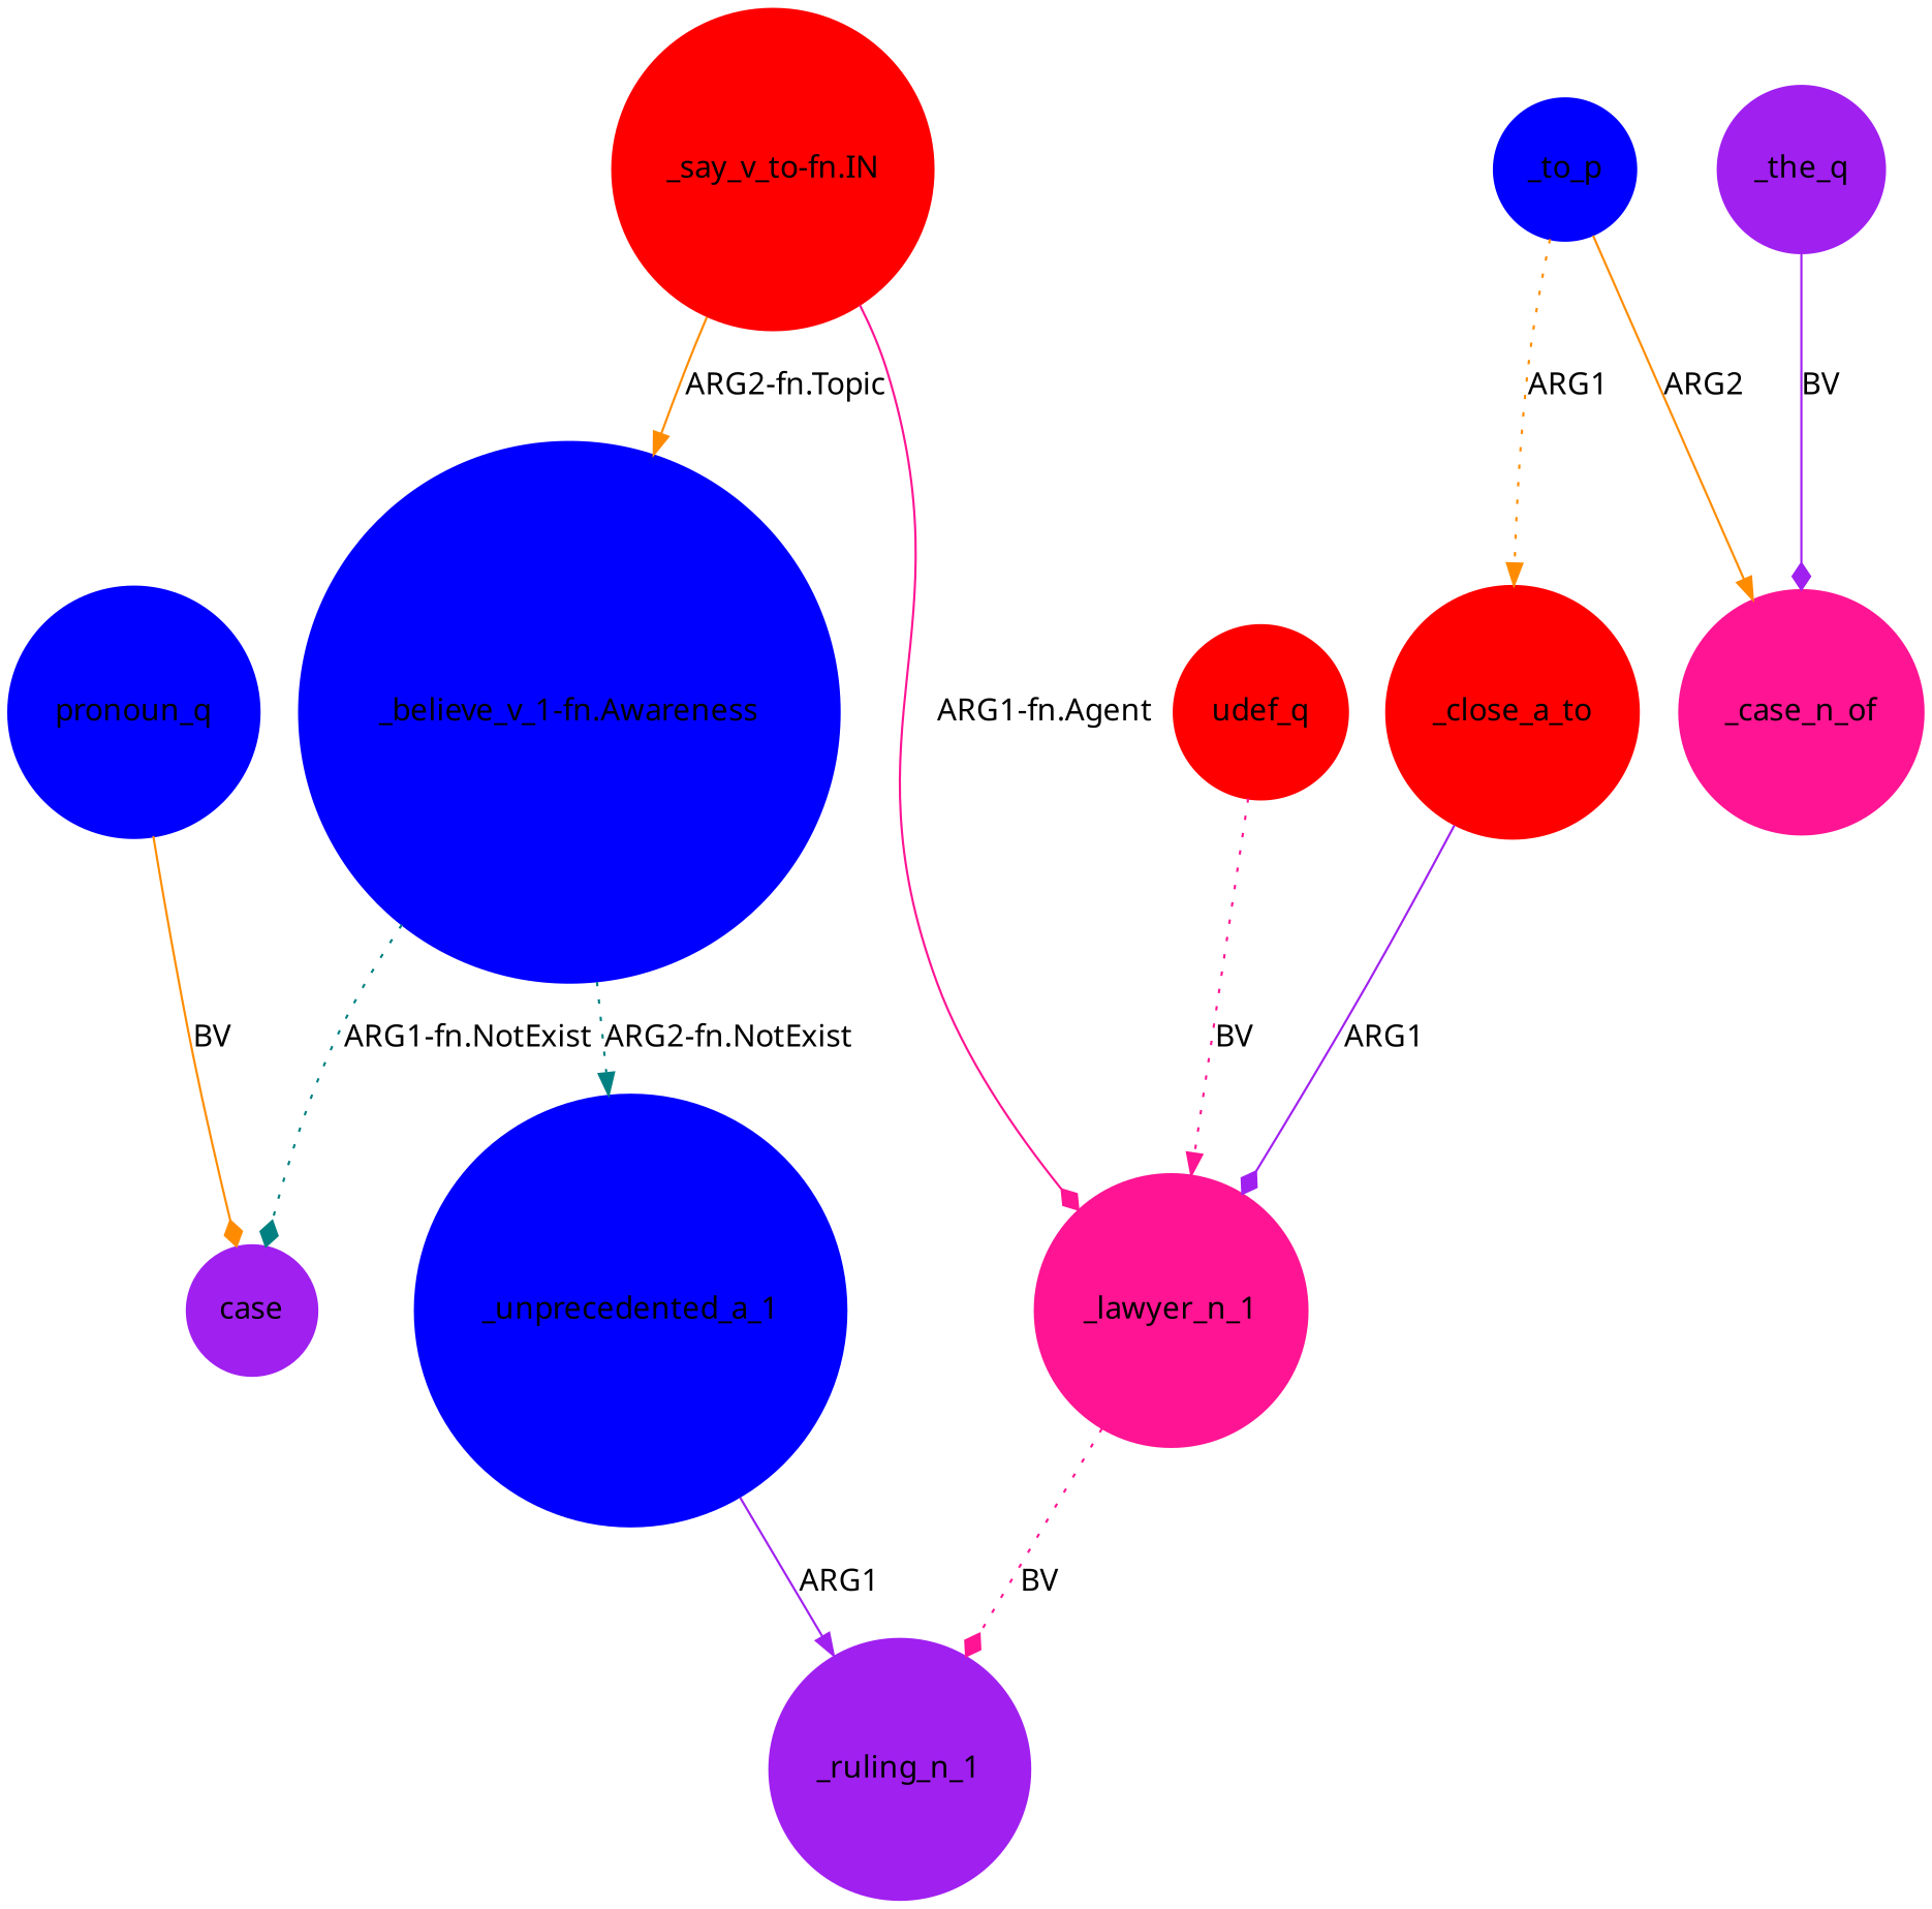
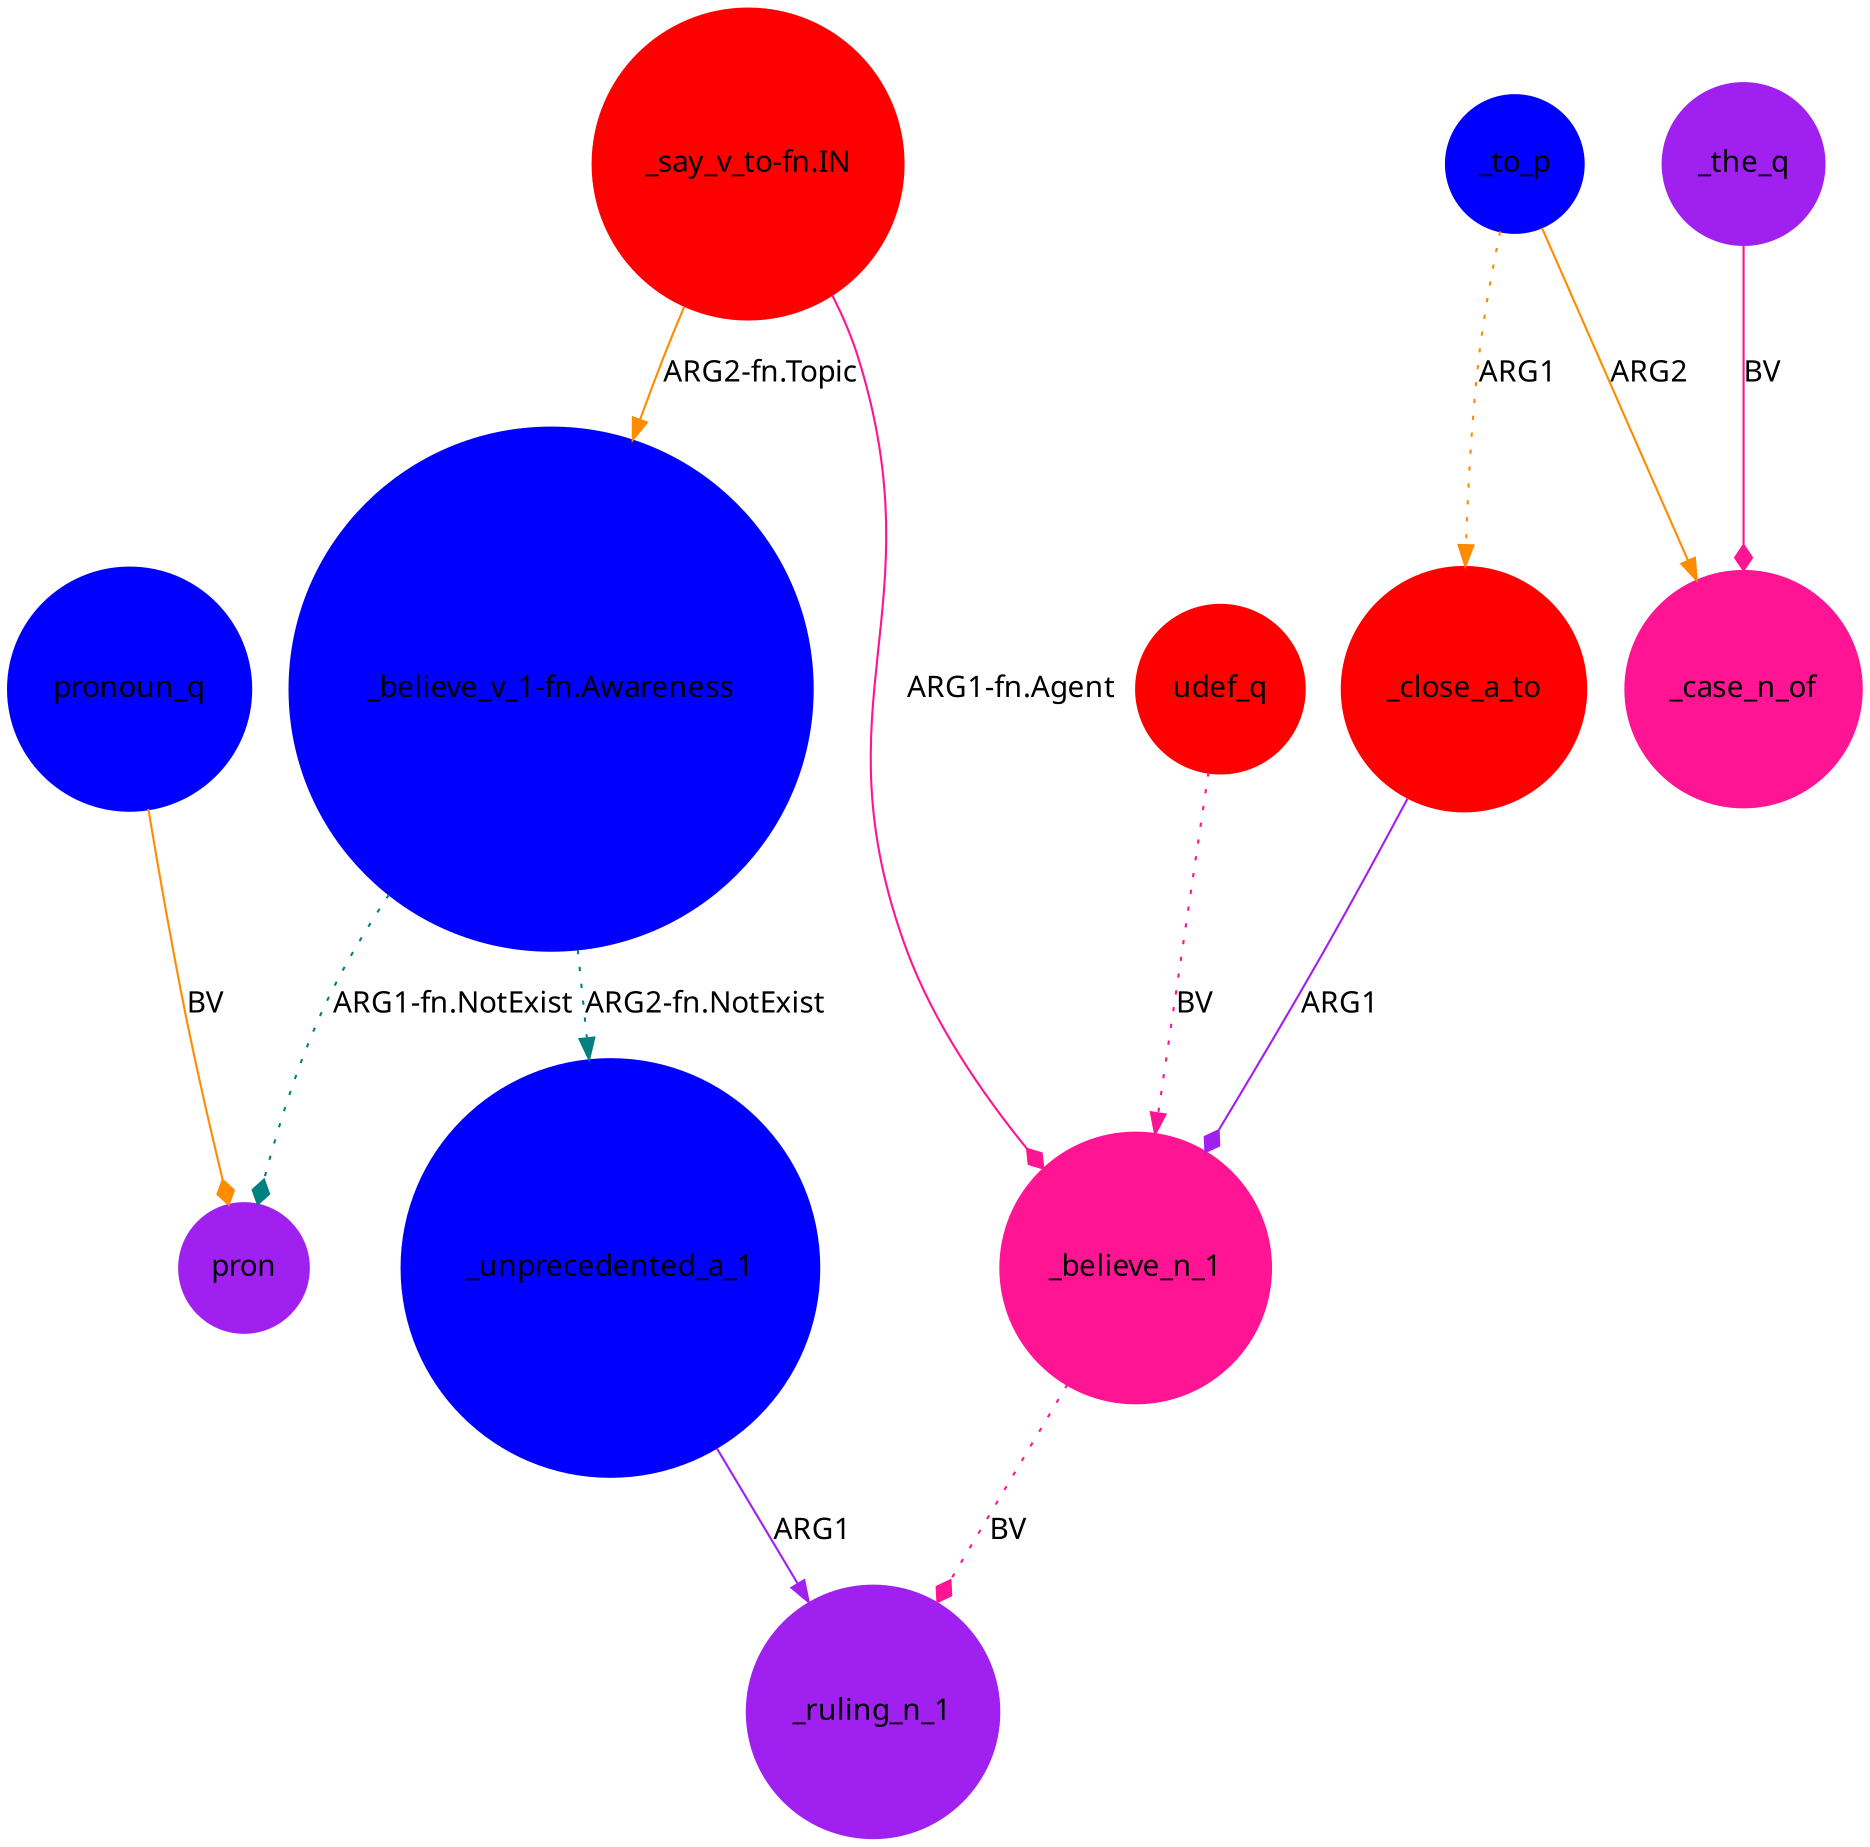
  digraph {
    fontname="Noto Sans"
    node [color=blue fontname="Noto Sans" shape=circle style=filled]
    edge [arrowhead=diamond color=darkorange fontname="Noto Sans" style=solid]
    _close_a_to [color=red]
    _to_p
    _case_n_of [color=deeppink]
-   _lawyer_n_1 [color=deeppink]
+   _lawyer_n_1 [color=deeppink label=_believe_n_1]
    _ruling_n_1 [color=purple]
    _unprecedented_a_1
    "_believe_v_1-fn.Awareness"
-   pron [color=purple label=case]
+   pron [color=purple]
    udef_q [color=red]
    _the_q [color=purple]
    "_say_v_to-fn.IN" [color=red]
    pronoun_q
    _close_a_to -> _lawyer_n_1 [color=purple label=ARG1]
    _to_p -> _close_a_to [arrowhead=normal label=ARG1 style=dotted]
    _to_p -> _case_n_of [arrowhead=normal label=ARG2]
    _lawyer_n_1 -> _ruling_n_1 [color=deeppink label=BV style=dotted]
    _unprecedented_a_1 -> _ruling_n_1 [arrowhead=normal color=purple label=ARG1]
    "_believe_v_1-fn.Awareness" -> _unprecedented_a_1 [arrowhead=normal color=teal label="ARG2-fn.NotExist" style=dotted]
    "_believe_v_1-fn.Awareness" -> pron [color=teal label="ARG1-fn.NotExist" style=dotted]
    udef_q -> _lawyer_n_1 [arrowhead=normal color=deeppink label=BV style=dotted]
-   _the_q -> _case_n_of [color=purple label=BV]
+   _the_q -> _case_n_of [color=deeppink label=BV]
    "_say_v_to-fn.IN" -> _lawyer_n_1 [color=deeppink label="ARG1-fn.Agent"]
    "_say_v_to-fn.IN" -> "_believe_v_1-fn.Awareness" [arrowhead=normal label="ARG2-fn.Topic"]
    pronoun_q -> pron [label=BV]
  }
